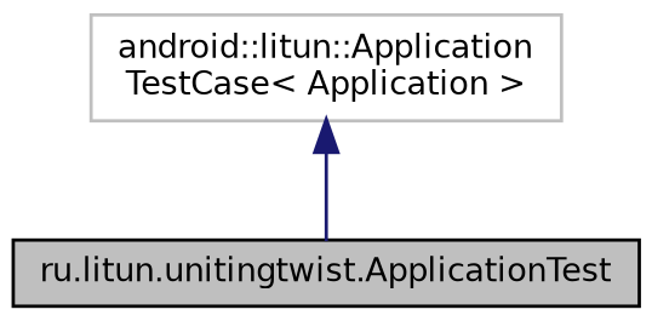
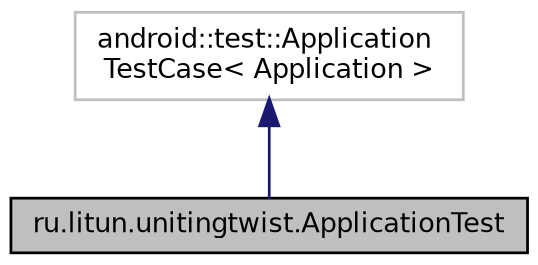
  digraph {
    node [fontname=Helvetica fontsize=10 shape=record style=filled]
    n1 [color=black fillcolor=grey75 fontcolor=black height=0.2 label="ru.litun.unitingtwist.ApplicationTest" width=0.4]
-   n2 [color=grey75 fillcolor=white height=0.2 label="android::litun::Application\lTestCase\< Application \>" width=0.4]
+   n2 [color=grey75 fillcolor=white height=0.2 label="android::test::Application\lTestCase\< Application \>" width=0.4]
    n2 -> n1 [color=midnightblue dir=back fontname=Helvetica fontsize=10 labelfontname=Helvetica labelfontsize=10 style=solid]
  }
